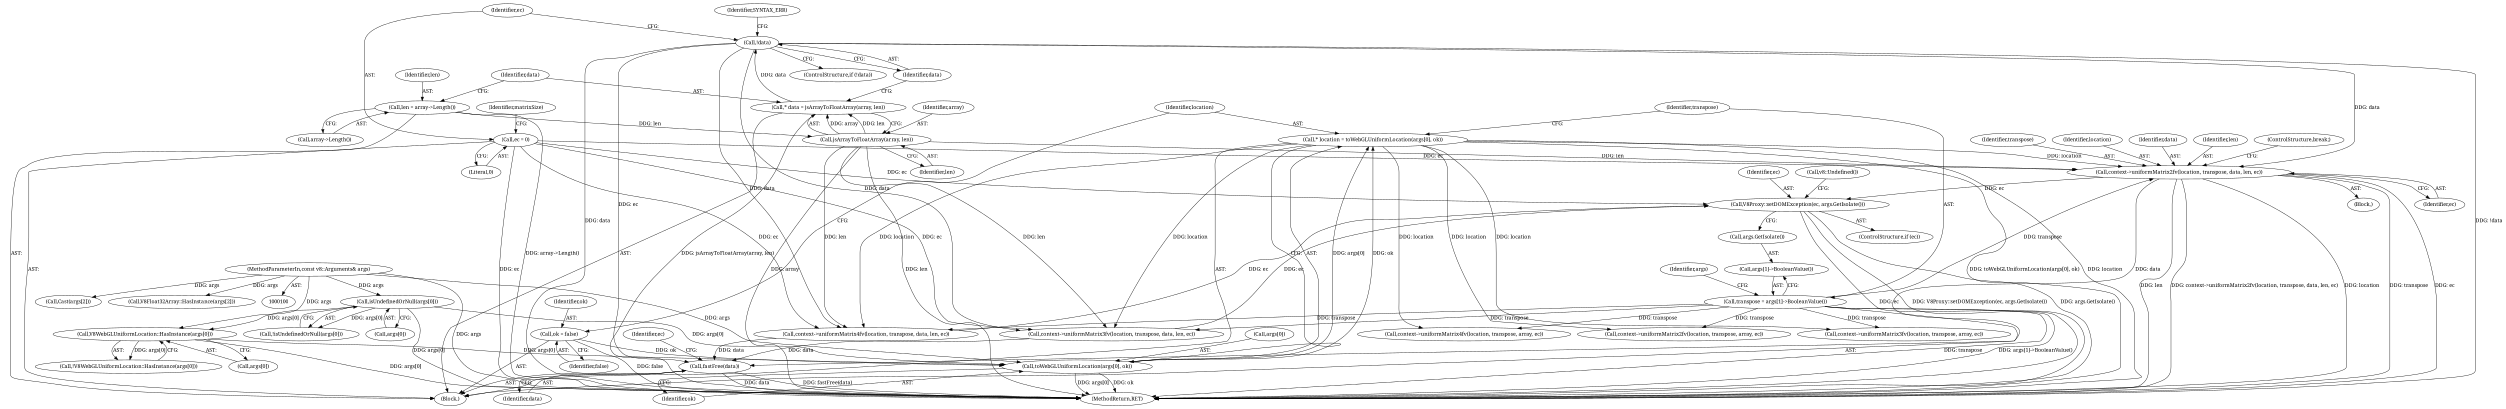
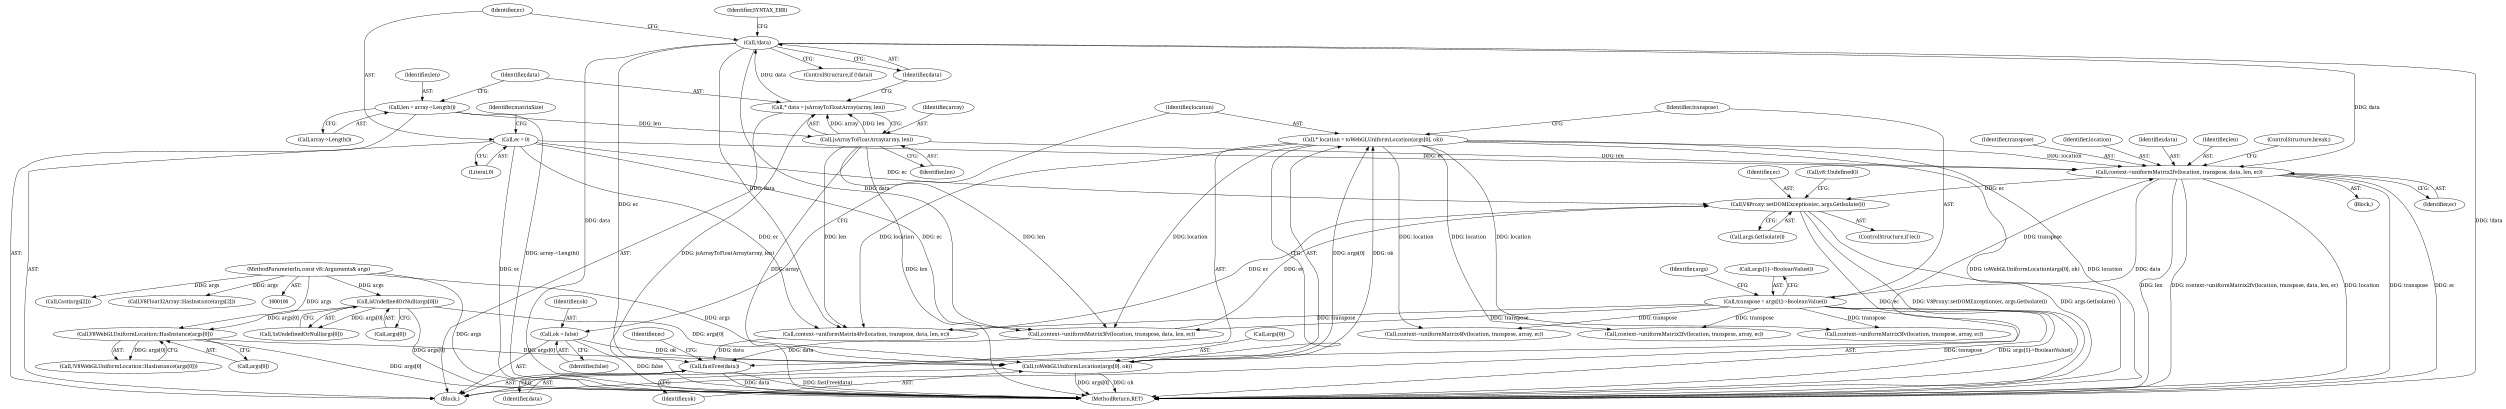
  digraph {
    fontname="Noto Serif"
    node [fontname="Noto Serif"]
    edge [fontname="Noto Serif"]
    n1 [label="(Call,context->uniformMatrix2fv(location, transpose, data, len, ec))"]
    n2 [label="(Call,fastFree(data))"]
    n3 [label="(Call,V8Proxy::setDOMException(ec, args.GetIsolate()))"]
    n4 [label="(Block,)"]
    n5 [label="(MethodReturn,RET)"]
    n6 [label="(Identifier,ec)"]
    n7 [label="(Block,)"]
    n8 [label="(Identifier,data)"]
    n9 [label="(Call,args.GetIsolate())"]
    n10 [label="(ControlStructure,if (ec))"]
    n11 [label="(Call,* location = toWebGLUniformLocation(args[0], ok))"]
    n12 [label="(Call,toWebGLUniformLocation(args[0], ok))"]
    n13 [label="(Call,context->uniformMatrix4fv(location, transpose, data, len, ec))"]
    n14 [label="(Call,context->uniformMatrix2fv(location, transpose, array, ec))"]
    n15 [label="(Call,context->uniformMatrix3fv(location, transpose, data, len, ec))"]
    n16 [label="(Call,context->uniformMatrix3fv(location, transpose, array, ec))"]
    n17 [label="(Call,context->uniformMatrix4fv(location, transpose, array, ec))"]
    n18 [label="(Identifier,ok)"]
    n19 [label="(Call,isUndefinedOrNull(args[0]))"]
    n20 [label="(Call,V8WebGLUniformLocation::HasInstance(args[0]))"]
    n21 [label="(Call,args[0])"]
    n22 [label="(Call,!isUndefinedOrNull(args[0]))"]
    n23 [label="(Call,!V8WebGLUniformLocation::HasInstance(args[0]))"]
    n24 [label="(Call,args[0])"]
    n25 [label="(MethodParameterIn,const v8::Arguments& args)"]
    n26 [label="(Call,Cast(args[2]))"]
    n27 [label="(Call,V8Float32Array::HasInstance(args[2]))"]
    1000100
    n29 [label="(Call,ok = false)"]
    n30 [label="(Identifier,false)"]
    n31 [label="(Call,transpose = args[1]->BooleanValue())"]
    n32 [label="(Call,args[1]->BooleanValue())"]
    n33 [label="(Call,!data)"]
    n34 [label="(ControlStructure,if (!data))"]
    n35 [label="(Identifier,data)"]
    n36 [label="(Call,* data = jsArrayToFloatArray(array, len))"]
    n37 [label="(Call,jsArrayToFloatArray(array, len))"]
    n38 [label="(Identifier,len)"]
    n39 [label="(Call,len = array->Length())"]
    n40 [label="(Call,array->Length())"]
    n41 [label="(Call,ec = 0)"]
    n42 [label="(Literal,0)"]
    n43 [label="(Identifier,len)"]
    n44 [label="(Identifier,transpose)"]
    n45 [label="(Identifier,SYNTAX_ERR)"]
    n46 [label="(Identifier,transpose)"]
    n47 [label="(Identifier,location)"]
    n48 [label="(Identifier,ec)"]
    n49 [label="(Call,args[0])"]
    n50 [label="(Identifier,data)"]
    n51 [label="(Identifier,location)"]
    n52 [label="(Identifier,matrixSize)"]
    n53 [label="(Identifier,len)"]
    n54 [label="(Identifier,data)"]
    n55 [label="(Identifier,ec)"]
    n56 [label="(Identifier,array)"]
    n57 [label="(Identifier,ec)"]
    n58 [label="(Identifier,args)"]
    n59 [label="(Call,v8::Undefined())"]
    n60 [label="(ControlStructure,break;)"]
    n61 [label="(Identifier,ok)"]
    n1 -> n2 [label="DDG: data"]
    n1 -> n3 [label="DDG: ec"]
    n1 -> n4 [label="AST: "]
    n1 -> n5 [label="DDG: len"]
    n1 -> n5 [label="DDG: context->uniformMatrix2fv(location, transpose, data, len, ec)"]
    n1 -> n5 [label="DDG: location"]
    n1 -> n5 [label="DDG: transpose"]
    n1 -> n5 [label="DDG: ec"]
    n1 -> n6 [label="CFG: "]
    n2 -> n5 [label="DDG: fastFree(data)"]
    n2 -> n5 [label="DDG: data"]
    n2 -> n7 [label="AST: "]
    n2 -> n8 [label="CFG: "]
    n3 -> n5 [label="DDG: ec"]
    n3 -> n5 [label="DDG: V8Proxy::setDOMException(ec, args.GetIsolate())"]
    n3 -> n5 [label="DDG: args.GetIsolate()"]
    n3 -> n9 [label="CFG: "]
    n3 -> n10 [label="AST: "]
    n6 -> n1 [label="AST: "]
    n8 -> n2 [label="AST: "]
-   n9 -> n32 [label="AST: "]
+   n9 -> n3 [label="AST: "]
    n11 -> n1 [label="DDG: location"]
    n11 -> n5 [label="DDG: toWebGLUniformLocation(args[0], ok)"]
    n11 -> n5 [label="DDG: location"]
    n11 -> n7 [label="AST: "]
    n11 -> n12 [label="CFG: "]
    n11 -> n13 [label="DDG: location"]
    n11 -> n14 [label="DDG: location"]
    n11 -> n15 [label="DDG: location"]
    n11 -> n16 [label="DDG: location"]
    n11 -> n17 [label="DDG: location"]
    n12 -> n5 [label="DDG: args[0]"]
    n12 -> n5 [label="DDG: ok"]
    n12 -> n11 [label="AST: "]
    n12 -> n11 [label="DDG: args[0]"]
    n12 -> n11 [label="DDG: ok"]
    n12 -> n18 [label="CFG: "]
    n13 -> n2 [label="DDG: data"]
    n13 -> n3 [label="DDG: ec"]
    n15 -> n2 [label="DDG: data"]
    n15 -> n3 [label="DDG: ec"]
    n18 -> n12 [label="AST: "]
    n19 -> n5 [label="DDG: args[0]"]
    n19 -> n12 [label="DDG: args[0]"]
    n19 -> n20 [label="DDG: args[0]"]
    n19 -> n21 [label="CFG: "]
    n19 -> n22 [label="AST: "]
    n19 -> n22 [label="DDG: args[0]"]
    n20 -> n5 [label="DDG: args[0]"]
    n20 -> n12 [label="DDG: args[0]"]
    n20 -> n23 [label="AST: "]
    n20 -> n23 [label="DDG: args[0]"]
    n20 -> n24 [label="CFG: "]
    n21 -> n19 [label="AST: "]
    n22 -> n19 [label="CFG: "]
    n23 -> n20 [label="CFG: "]
    n24 -> n20 [label="AST: "]
    n25 -> n5 [label="DDG: args"]
    n25 -> n12 [label="DDG: args"]
    n25 -> n19 [label="DDG: args"]
    n25 -> n20 [label="DDG: args"]
    n25 -> n26 [label="DDG: args"]
    n25 -> n27 [label="DDG: args"]
    n25 -> 1000100 [label="AST: "]
    n29 -> n5 [label="DDG: false"]
    n29 -> n7 [label="AST: "]
    n29 -> n12 [label="DDG: ok"]
    n29 -> n30 [label="CFG: "]
    n30 -> n29 [label="AST: "]
    n31 -> n1 [label="DDG: transpose"]
    n31 -> n5 [label="DDG: transpose"]
    n31 -> n5 [label="DDG: args[1]->BooleanValue()"]
    n31 -> n7 [label="AST: "]
    n31 -> n13 [label="DDG: transpose"]
    n31 -> n14 [label="DDG: transpose"]
    n31 -> n15 [label="DDG: transpose"]
    n31 -> n16 [label="DDG: transpose"]
    n31 -> n17 [label="DDG: transpose"]
    n31 -> n32 [label="CFG: "]
    n32 -> n31 [label="AST: "]
    n33 -> n1 [label="DDG: data"]
    n33 -> n2 [label="DDG: ec"]
    n33 -> n5 [label="DDG: !data"]
    n33 -> n5 [label="DDG: data"]
    n33 -> n13 [label="DDG: data"]
    n33 -> n15 [label="DDG: data"]
    n33 -> n34 [label="CFG: "]
    n33 -> n35 [label="CFG: "]
    n35 -> n33 [label="AST: "]
    n35 -> n36 [label="CFG: "]
    n36 -> n5 [label="DDG: jsArrayToFloatArray(array, len)"]
    n36 -> n7 [label="AST: "]
    n36 -> n33 [label="DDG: data"]
    n36 -> n37 [label="CFG: "]
    n37 -> n1 [label="DDG: len"]
    n37 -> n5 [label="DDG: array"]
    n37 -> n5 [label="DDG: len"]
    n37 -> n13 [label="DDG: len"]
    n37 -> n15 [label="DDG: len"]
    n37 -> n36 [label="AST: "]
    n37 -> n36 [label="DDG: array"]
    n37 -> n36 [label="DDG: len"]
    n37 -> n38 [label="CFG: "]
    n38 -> n37 [label="AST: "]
    n39 -> n5 [label="DDG: array->Length()"]
    n39 -> n7 [label="AST: "]
    n39 -> n37 [label="DDG: len"]
    n39 -> n40 [label="CFG: "]
    n40 -> n39 [label="AST: "]
    n41 -> n1 [label="DDG: ec"]
    n41 -> n3 [label="DDG: ec"]
    n41 -> n5 [label="DDG: ec"]
    n41 -> n7 [label="AST: "]
    n41 -> n13 [label="DDG: ec"]
    n41 -> n15 [label="DDG: ec"]
    n41 -> n42 [label="CFG: "]
    n42 -> n41 [label="AST: "]
    n43 -> n39 [label="AST: "]
    n44 -> n11 [label="CFG: "]
    n44 -> n31 [label="AST: "]
    n45 -> n33 [label="CFG: "]
    n46 -> n1 [label="AST: "]
    n47 -> n1 [label="AST: "]
    n48 -> n2 [label="CFG: "]
    n49 -> n12 [label="AST: "]
    n50 -> n1 [label="AST: "]
    n51 -> n11 [label="AST: "]
    n51 -> n29 [label="CFG: "]
    n52 -> n41 [label="CFG: "]
    n53 -> n1 [label="AST: "]
    n54 -> n36 [label="AST: "]
    n54 -> n39 [label="CFG: "]
    n55 -> n3 [label="AST: "]
    n56 -> n37 [label="AST: "]
    n57 -> n33 [label="CFG: "]
    n57 -> n41 [label="AST: "]
    n58 -> n31 [label="CFG: "]
    n59 -> n3 [label="CFG: "]
    n60 -> n1 [label="CFG: "]
    n61 -> n29 [label="AST: "]
  }
